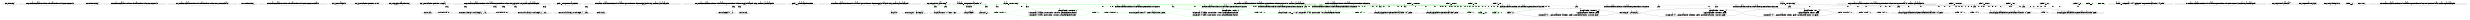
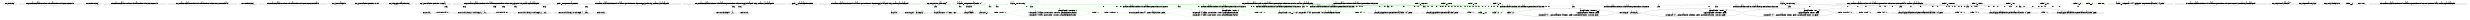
  digraph {
    node [cluster="Humanizer.Localisation.NumberToWords.BrazilianPortugueseNumberToWordsConverter.Convert(int, Humanizer.GrammaticalGender)" file="RomanianFormatter.cs" span="0-0"]
    edge [color=darkseagreen4 style=dashed]
    n1 [cluster="int.ToString()" file="DefaultFormatter.cs" label="Entry int.ToString()"]
    n2 [cluster="Humanizer.Localisation.NumberToWords.DefaultNumberToWordsConverter.Convert(int)" file="DefaultFormatter.cs" label="Entry Humanizer.Localisation.NumberToWords.DefaultNumberToWordsConverter.Convert(int)" span="4-4"]
    n3 [cluster="Humanizer.Localisation.NumberToWords.DefaultNumberToWordsConverter.Convert(int)" file="DefaultFormatter.cs" label="return number.ToString();" span="6-6"]
    n4 [cluster="Humanizer.Localisation.NumberToWords.DefaultNumberToWordsConverter.Convert(int)" file="DefaultFormatter.cs" label="Exit Humanizer.Localisation.NumberToWords.DefaultNumberToWordsConverter.Convert(int)" span="4-4"]
    n5 [cluster="Humanizer.Localisation.NumberToWords.DefaultNumberToWordsConverter.ConvertToOrdinal(int)" file="DefaultFormatter.cs" label="Entry Humanizer.Localisation.NumberToWords.DefaultNumberToWordsConverter.ConvertToOrdinal(int)" span="9-9"]
    n6 [cluster="Humanizer.Localisation.NumberToWords.DefaultNumberToWordsConverter.ConvertToOrdinal(int)" file="DefaultFormatter.cs" label="return number.ToString();" span="11-11"]
    n7 [cluster="Humanizer.Localisation.NumberToWords.DefaultNumberToWordsConverter.ConvertToOrdinal(int)" file="DefaultFormatter.cs" label="Exit Humanizer.Localisation.NumberToWords.DefaultNumberToWordsConverter.ConvertToOrdinal(int)" span="9-9"]
    n8 [cluster="System.Math.Abs(int)" label="Entry System.Math.Abs(int)"]
    n9 [cluster="System.Collections.Generic.List<T>.List()" label="Entry System.Collections.Generic.List<T>.List()"]
    n10 [cluster="string.EndsWith(string)" label="Entry string.ApplyOrdinalGender(string)"]
    n11 [cluster="System.Collections.Generic.List<T>.ToArray()" label="Entry System.Collections.Generic.List<T>.ToArray()"]
    n12 [cluster="Humanizer.Localisation.NumberToWords.BrazilianPortugueseNumberToWordsConverter.ApplyGender(string, Humanizer.GrammaticalGender)" label="Entry Humanizer.Localisation.NumberToWords.BrazilianPortugueseNumberToWordsConverter.ApplyGender(string, Humanizer.GrammaticalGender)" span="136-136"]
    n13 [cluster="Humanizer.Localisation.NumberToWords.BrazilianPortugueseNumberToWordsConverter.ApplyGender(string, Humanizer.GrammaticalGender)" label="return toWords;" span="139-139"]
    n14 [cluster="Humanizer.Localisation.NumberToWords.BrazilianPortugueseNumberToWordsConverter.ApplyGender(string, Humanizer.GrammaticalGender)" label="toWords.EndsWith(''os'')" span="141-141"]
-   n15 [cluster="Humanizer.Localisation.NumberToWords.BrazilianPortugueseNumberToWordsConverter.ApplyGender(string, Humanizer.GrammaticalGender)" label="return menos.Substring(0, toWords.Length - 2) + ''as'';" span="142-142"]
+   n15 [cluster="Humanizer.Localisation.NumberToWords.BrazilianPortugueseNumberToWordsConverter.ApplyGender(string, Humanizer.GrammaticalGender)" label="return toWords.Substring(0, toWords.Length - 2) + ''as'';" span="142-142"]
    n16 [cluster="Humanizer.Localisation.NumberToWords.BrazilianPortugueseNumberToWordsConverter.ApplyGender(string, Humanizer.GrammaticalGender)" label="toWords.EndsWith(''um'')" span="144-144"]
    n17 [cluster="Humanizer.Localisation.NumberToWords.BrazilianPortugueseNumberToWordsConverter.ApplyGender(string, Humanizer.GrammaticalGender)" label="return toWords.Substring(0, toWords.Length - 2) + ''mil'';" span="145-145"]
    n18 [cluster="Humanizer.Localisation.NumberToWords.BrazilianPortugueseNumberToWordsConverter.ApplyGender(string, Humanizer.GrammaticalGender)" label="return toWords.Substring(2, toWords.Length - 4) + ''duas'';" span="148-148"]
    n19 [cluster="Humanizer.Localisation.NumberToWords.BrazilianPortugueseNumberToWordsConverter.ApplyGender(string, Humanizer.GrammaticalGender)" label="return toWords;" span="150-150"]
    n20 [cluster="Humanizer.Localisation.NumberToWords.BrazilianPortugueseNumberToWordsConverter.ApplyGender(string, Humanizer.GrammaticalGender)" label="gender != PortugueseTensMap.Feminine" span="138-138"]
    n21 [cluster="Humanizer.Localisation.NumberToWords.BrazilianPortugueseNumberToWordsConverter.ApplyGender(string, Humanizer.GrammaticalGender)" label="Exit Humanizer.Localisation.NumberToWords.BrazilianPortugueseNumberToWordsConverter.ApplyGender(string, Humanizer.GrammaticalGender)" span="136-136"]
    n22 [cluster="Humanizer.Localisation.NumberToWords.BrazilianPortugueseNumberToWordsConverter.ApplyOrdinalGender(string, Humanizer.GrammaticalGender)" label="Entry Humanizer.Localisation.NumberToWords.BrazilianPortugueseNumberToWordsConverter.ApplyOrdinalGender(string, Humanizer.GrammaticalGender)" span="153-153"]
-   n23 [cluster="Humanizer.Localisation.NumberToWords.BrazilianPortugueseNumberToWordsConverter.ApplyOrdinalGender(string, Humanizer.GrammaticalGender)" label="return mil.TrimEnd('o') + 'a';" span="156-156"]
+   n23 [cluster="Humanizer.Localisation.NumberToWords.BrazilianPortugueseNumberToWordsConverter.ApplyOrdinalGender(string, Humanizer.GrammaticalGender)" label="return toWords.TrimEnd('o') + 'a';" span="156-156"]
    n24 [cluster="Humanizer.Localisation.NumberToWords.BrazilianPortugueseNumberToWordsConverter.ApplyOrdinalGender(string, Humanizer.GrammaticalGender)" label="return toWords;" span="158-158"]
    n25 [cluster="Humanizer.Localisation.NumberToWords.BrazilianPortugueseNumberToWordsConverter.ApplyOrdinalGender(string, Humanizer.GrammaticalGender)" label="gender == GrammaticalGender.Feminine" span="155-155"]
    n26 [cluster="Humanizer.Localisation.NumberToWords.BrazilianPortugueseNumberToWordsConverter.ApplyOrdinalGender(string, Humanizer.GrammaticalGender)" label="Exit Humanizer.Localisation.NumberToWords.BrazilianPortugueseNumberToWordsConverter.ApplyOrdinalGender(string, Humanizer.GrammaticalGender)" span="153-153"]
    n27 [cluster="string.Join(string, params string[])" label="Entry string.Join(string, params string[])"]
    n28 [label="Entry Humanizer.Localisation.NumberToWords.BrazilianPortugueseNumberToWordsConverter.Convert(int, Humanizer.GrammaticalGender)" span="15-15"]
    n29 [color=green community=0 label="number < 0" prediction=2 span="20-20"]
    n30 [color=green community=0 label="return string.Format(''menos {0}'', Convert(Math.Abs(number), gender));" prediction=2 span="21-21"]
    n31 [color=green community=0 label="(number / 1000000000) > 0" prediction=2 span="25-25"]
    n32 [color=green community=0 label="parts.Add(number / 1000000000 > 2\r\n                    ? string.Format(''{0} bilhões'', Convert(number / 1000000000, GrammaticalGender.Masculine))\r\n                    : string.Format(''{0} bilhão'', Convert(number / 1000000000, GrammaticalGender.Masculine)))" prediction=2 span="28-30"]
    n33 [color=green community=0 label="(number / 1000000) > 0" prediction=2 span="35-35"]
    n34 [color=green community=0 label="parts.Add(number / 1000000 > 2\r\n                    ? string.Format(''{0} milhões'', Convert(number / 1000000, GrammaticalGender.Masculine))\r\n                    : string.Format(''{0} milhão'', Convert(number / 1000000, GrammaticalGender.Masculine)))" prediction=2 span="38-40"]
    n35 [color=green community=0 label="(number / 1000) > 0" prediction=2 span="45-45"]
    n36 [color=green community=0 label="parts.Add(number / 1000 == 1 ? ''mil'' : string.Format(''{0} mil'', Convert(number / 1000, GrammaticalGender.Masculine)))" prediction=2 span="48-48"]
    n37 [color=green community=0 label="(number / 100) > 0" prediction=2 span="52-52"]
    n38 [color=green community=0 label="number == 100" prediction=2 span="54-54"]
    n39 [label="parts.Add(ApplyGender(PortugueseHundredsMap[(number / 100)], gender))" span="58-58"]
    n40 [label="number > 0" span="63-63"]
    n41 [label="number < 20" span="68-68"]
    n42 [label="parts.Add(ApplyGender(PortugueseUnitsMap[number], gender))" span="69-69"]
    n43 [color=green label="(number % 10) > 0" span="73-73"]
    n44 [color=green community=0 label="number == 0" prediction=0 span="17-17"]
    n45 [color=green community=0 label="return ''zero'';" prediction=1 span="18-18"]
    n46 [color=green community=0 label="var parts = new List<string>()" prediction=2 span="23-23"]
    n47 [label="parts.Add(parts.Count > 0 ? ''e cem'' : ''cem'')" span="55-55"]
    n48 [label="parts.Count != 0" span="65-65"]
    n49 [label="parts.Add(''e'')" span="66-66"]
    n50 [label="parts.Add(lastPart)" span="76-76"]
    n51 [label="return string.Join('' '', parts.ToArray());" span="80-80"]
    n52 [color=green community=0 label="number %= 1000000000" prediction=2 span="32-32"]
    n53 [color=green community=0 label="number %= 1000000" prediction=2 span="42-42"]
    n54 [color=green community=0 label="number %= 1000" prediction=2 span="49-49"]
    n55 [label="number %= 100" span="60-60"]
    n56 [label="var lastPart = PortugueseTensMap[number / 10]" span="72-72"]
    n57 [label="lastPart += string.Format('' e {0}'', ApplyGender(PortugueseUnitsMap[number % 10], gender))" span="74-74"]
    n58 [label="Exit Humanizer.Localisation.NumberToWords.BrazilianPortugueseNumberToWordsConverter.Convert(int, Humanizer.GrammaticalGender)" span="15-15"]
    n59 [cluster="string.TrimEnd(params char[])" label="Entry string.TrimEnd(params char[])"]
    n60 [cluster="string.Format(string, object)" label="Entry string.Format(string, object)"]
    n61 [cluster="string.Substring(int, int)" label="Entry string.Substring(int, int)"]
    n62 [cluster="Humanizer.Localisation.NumberToWords.BrazilianPortugueseNumberToWordsConverter.ConvertToOrdinal(int, Humanizer.GrammaticalGender)" label="Entry Humanizer.Localisation.NumberToWords.BrazilianPortugueseNumberToWordsConverter.ConvertToOrdinal(int, Humanizer.GrammaticalGender)" span="83-83"]
    n63 [cluster="Humanizer.Localisation.NumberToWords.BrazilianPortugueseNumberToWordsConverter.ConvertToOrdinal(int, Humanizer.GrammaticalGender)" label="parts.Add(number / 1000000000 == 1\r\n                    ? ApplyOrdinalGender(''bilionésimo'', gender)\r\n                    : string.Format(''{0} '' + ApplyOrdinalGender(''bilionésimo'', gender), ConvertToOrdinal(number / 1000000000, gender)))" span="93-95"]
    n64 [cluster="Humanizer.Localisation.NumberToWords.BrazilianPortugueseNumberToWordsConverter.ConvertToOrdinal(int, Humanizer.GrammaticalGender)" label="parts.Add(number / 1000000 == 1\r\n                    ? ApplyOrdinalGender(''milionésimo'', gender)\r\n                    : string.Format(''{0}'' + ApplyOrdinalGender(''milionésimo'', gender), ConvertToOrdinal(number / 1000000000, gender)))" span="102-104"]
    n65 [cluster="Humanizer.Localisation.NumberToWords.BrazilianPortugueseNumberToWordsConverter.ConvertToOrdinal(int, Humanizer.GrammaticalGender)" label="parts.Add(number / 1000 == 1\r\n                    ? ApplyOrdinalGender(''milésimo'', gender)\r\n                    : string.Format(''{0} '' + ApplyOrdinalGender(''milésimo'', gender), ConvertToOrdinal(number / 1000, gender)))" span="111-113"]
    n66 [cluster="Humanizer.Localisation.NumberToWords.BrazilianPortugueseNumberToWordsConverter.ConvertToOrdinal(int, Humanizer.GrammaticalGender)" label="parts.Add(ApplyOrdinalGender(PortugueseOrdinalHundredsMap[number / 100], gender))" span="120-120"]
    n67 [cluster="Humanizer.Localisation.NumberToWords.BrazilianPortugueseNumberToWordsConverter.ConvertToOrdinal(int, Humanizer.GrammaticalGender)" label="parts.Add(ApplyOrdinalGender(PortugueseOrdinalTensMap[number / 10], gender))" span="126-126"]
    n68 [cluster="Humanizer.Localisation.NumberToWords.BrazilianPortugueseNumberToWordsConverter.ConvertToOrdinal(int, Humanizer.GrammaticalGender)" label="parts.Add(ApplyOrdinalGender(PortugueseOrdinalUnitsMap[number], gender))" span="131-131"]
    n69 [cluster="Humanizer.Localisation.NumberToWords.BrazilianPortugueseNumberToWordsConverter.ConvertToOrdinal(int, Humanizer.GrammaticalGender)" label="(number / 1000000000) > 0" span="91-91"]
    n70 [cluster="Humanizer.Localisation.NumberToWords.BrazilianPortugueseNumberToWordsConverter.ConvertToOrdinal(int, Humanizer.GrammaticalGender)" label="(number / 1000000) > 0" span="100-100"]
    n71 [cluster="Humanizer.Localisation.NumberToWords.BrazilianPortugueseNumberToWordsConverter.ConvertToOrdinal(int, Humanizer.GrammaticalGender)" label="(number / 1000) > 0" span="109-109"]
    n72 [cluster="Humanizer.Localisation.NumberToWords.BrazilianPortugueseNumberToWordsConverter.ConvertToOrdinal(int, Humanizer.GrammaticalGender)" label="(number / 100) > 0" span="118-118"]
    n73 [cluster="Humanizer.Localisation.NumberToWords.BrazilianPortugueseNumberToWordsConverter.ConvertToOrdinal(int, Humanizer.GrammaticalGender)" label="(number / 10) > 0" span="124-124"]
    n74 [cluster="Humanizer.Localisation.NumberToWords.BrazilianPortugueseNumberToWordsConverter.ConvertToOrdinal(int, Humanizer.GrammaticalGender)" label="number > 0" span="130-130"]
    n75 [cluster="Humanizer.Localisation.NumberToWords.BrazilianPortugueseNumberToWordsConverter.ConvertToOrdinal(int, Humanizer.GrammaticalGender)" label="var parts = new List<string>()" span="89-89"]
    n76 [cluster="Humanizer.Localisation.NumberToWords.BrazilianPortugueseNumberToWordsConverter.ConvertToOrdinal(int, Humanizer.GrammaticalGender)" label="return string.Join('' '', parts.ToArray());" span="133-133"]
    n77 [cluster="Humanizer.Localisation.NumberToWords.BrazilianPortugueseNumberToWordsConverter.ConvertToOrdinal(int, Humanizer.GrammaticalGender)" label="number %= 1000000000" span="97-97"]
    n78 [cluster="Humanizer.Localisation.NumberToWords.BrazilianPortugueseNumberToWordsConverter.ConvertToOrdinal(int, Humanizer.GrammaticalGender)" label="number %= 1000000" span="106-106"]
    n79 [cluster="Humanizer.Localisation.NumberToWords.BrazilianPortugueseNumberToWordsConverter.ConvertToOrdinal(int, Humanizer.GrammaticalGender)" label="number %= 1000" span="115-115"]
    n80 [cluster="Humanizer.Localisation.NumberToWords.BrazilianPortugueseNumberToWordsConverter.ConvertToOrdinal(int, Humanizer.GrammaticalGender)" label="number %= 100" span="121-121"]
    n81 [cluster="Humanizer.Localisation.NumberToWords.BrazilianPortugueseNumberToWordsConverter.ConvertToOrdinal(int, Humanizer.GrammaticalGender)" label="number %= 10" span="127-127"]
    n82 [cluster="Humanizer.Localisation.NumberToWords.BrazilianPortugueseNumberToWordsConverter.ConvertToOrdinal(int, Humanizer.GrammaticalGender)" label="number == 0" span="86-86"]
    n83 [cluster="Humanizer.Localisation.NumberToWords.BrazilianPortugueseNumberToWordsConverter.ConvertToOrdinal(int, Humanizer.GrammaticalGender)" label="return ''zero'';" span="87-87"]
    n84 [cluster="Humanizer.Localisation.NumberToWords.BrazilianPortugueseNumberToWordsConverter.ConvertToOrdinal(int, Humanizer.GrammaticalGender)" label="Exit Humanizer.Localisation.NumberToWords.BrazilianPortugueseNumberToWordsConverter.ConvertToOrdinal(int, Humanizer.GrammaticalGender)" span="83-83"]
    n85 [label="Humanizer.Localisation.NumberToWords.BrazilianPortugueseNumberToWordsConverter" cluster="" span=""]
    n12 -> n13 [label=string]
    n12 -> n14 [label=string]
    n12 -> n15 [label=string]
    n12 -> n16 [label=string]
    n12 -> n17 [label=string]
    n12 -> n18 [label=string]
    n12 -> n19 [label=string]
    n22 -> n23 [label=string]
    n22 -> n24 [label=string]
    n28 -> n29 [color=green label=int]
    n28 -> n30 [color=green label=int]
    n28 -> n31 [color=green label=int]
    n28 -> n32 [color=green label=int]
    n28 -> n33 [color=green label=int]
    n28 -> n34 [color=green label=int]
    n28 -> n35 [color=green label=int]
    n28 -> n36 [color=green label=int]
    n28 -> n37 [color=green label=int]
    n28 -> n38 [color=green label=int]
    n28 -> n39 [label=int]
    n28 -> n40 [label=int]
    n28 -> n41 [label=int]
    n28 -> n42 [label=int]
    n28 -> n43 [label=int]
    n46 -> n32 [color=green label=parts]
    n46 -> n34 [color=green label=parts]
    n46 -> n36 [color=green label=parts]
    n46 -> n39 [color=green label=parts]
    n46 -> n42 [color=green label=parts]
    n46 -> n47 [color=green label=parts]
    n46 -> n48 [color=green label=parts]
    n46 -> n49 [color=green label=parts]
    n46 -> n50 [color=green label=parts]
    n46 -> n51 [color=green label=parts]
    n52 -> n34 [color=green label=int]
    n52 -> n35 [color=green label=int]
    n52 -> n36 [color=green label=int]
    n52 -> n37 [color=green label=int]
    n52 -> n38 [color=green label=int]
    n52 -> n39 [color=green label=int]
    n52 -> n40 [color=green label=int]
    n52 -> n41 [color=green label=int]
    n52 -> n42 [color=green label=int]
    n52 -> n43 [color=green label=int]
    n53 -> n36 [color=green label=int]
    n53 -> n37 [color=green label=int]
    n53 -> n38 [color=green label=int]
    n53 -> n39 [color=green label=int]
    n53 -> n40 [color=green label=int]
    n53 -> n41 [color=green label=int]
    n53 -> n42 [color=green label=int]
    n53 -> n43 [color=green label=int]
    n54 -> n38 [color=green label=int]
    n54 -> n39 [color=green label=int]
    n54 -> n40 [color=green label=int]
    n54 -> n41 [color=green label=int]
    n54 -> n42 [color=green label=int]
    n54 -> n43 [color=green label=int]
    n55 -> n41 [label=int]
    n55 -> n42 [label=int]
    n55 -> n43 [label=int]
    n56 -> n50 [label=parts]
    n62 -> n63 [label=int]
    n62 -> n64 [label=int]
    n62 -> n65 [label=int]
    n62 -> n66 [label=int]
    n62 -> n67 [label=int]
    n62 -> n68 [label=int]
    n62 -> n69 [label=int]
    n62 -> n70 [label=int]
    n62 -> n71 [label=int]
    n62 -> n72 [label=int]
    n62 -> n73 [label=int]
    n62 -> n74 [label=int]
    n75 -> n63 [label=parts]
    n75 -> n64 [label=parts]
    n75 -> n65 [label=parts]
    n75 -> n66 [label=parts]
    n75 -> n67 [label=parts]
    n75 -> n68 [label=parts]
    n75 -> n76 [label=parts]
    n77 -> n64 [label=int]
    n77 -> n65 [label=int]
    n77 -> n66 [label=int]
    n77 -> n67 [label=int]
    n77 -> n68 [label=int]
    n77 -> n71 [label=int]
    n77 -> n72 [label=int]
    n77 -> n73 [label=int]
    n77 -> n74 [label=int]
    n78 -> n65 [label=int]
    n78 -> n66 [label=int]
    n78 -> n67 [label=int]
    n78 -> n68 [label=int]
    n78 -> n72 [label=int]
    n78 -> n73 [label=int]
    n78 -> n74 [label=int]
    n79 -> n66 [label=int]
    n79 -> n67 [label=int]
    n79 -> n68 [label=int]
    n79 -> n73 [label=int]
    n79 -> n74 [label=int]
    n80 -> n67 [label=int]
    n80 -> n68 [label=int]
    n80 -> n74 [label=int]
    n81 -> n68 [label=int]
    n85 -> n30 [color=green label="Humanizer.Localisation.NumberToWords.BrazilianPortugueseNumberToWordsConverter"]
    n85 -> n32 [color=green label="Humanizer.Localisation.NumberToWords.BrazilianPortugueseNumberToWordsConverter"]
    n85 -> n34 [color=green label="Humanizer.Localisation.NumberToWords.BrazilianPortugueseNumberToWordsConverter"]
    n85 -> n36 [color=green label="Humanizer.Localisation.NumberToWords.BrazilianPortugueseNumberToWordsConverter"]
    n85 -> n63 [label="Humanizer.Localisation.NumberToWords.BrazilianPortugueseNumberToWordsConverter"]
    n85 -> n64 [label="Humanizer.Localisation.NumberToWords.BrazilianPortugueseNumberToWordsConverter"]
    n85 -> n65 [label="Humanizer.Localisation.NumberToWords.BrazilianPortugueseNumberToWordsConverter"]
  }
